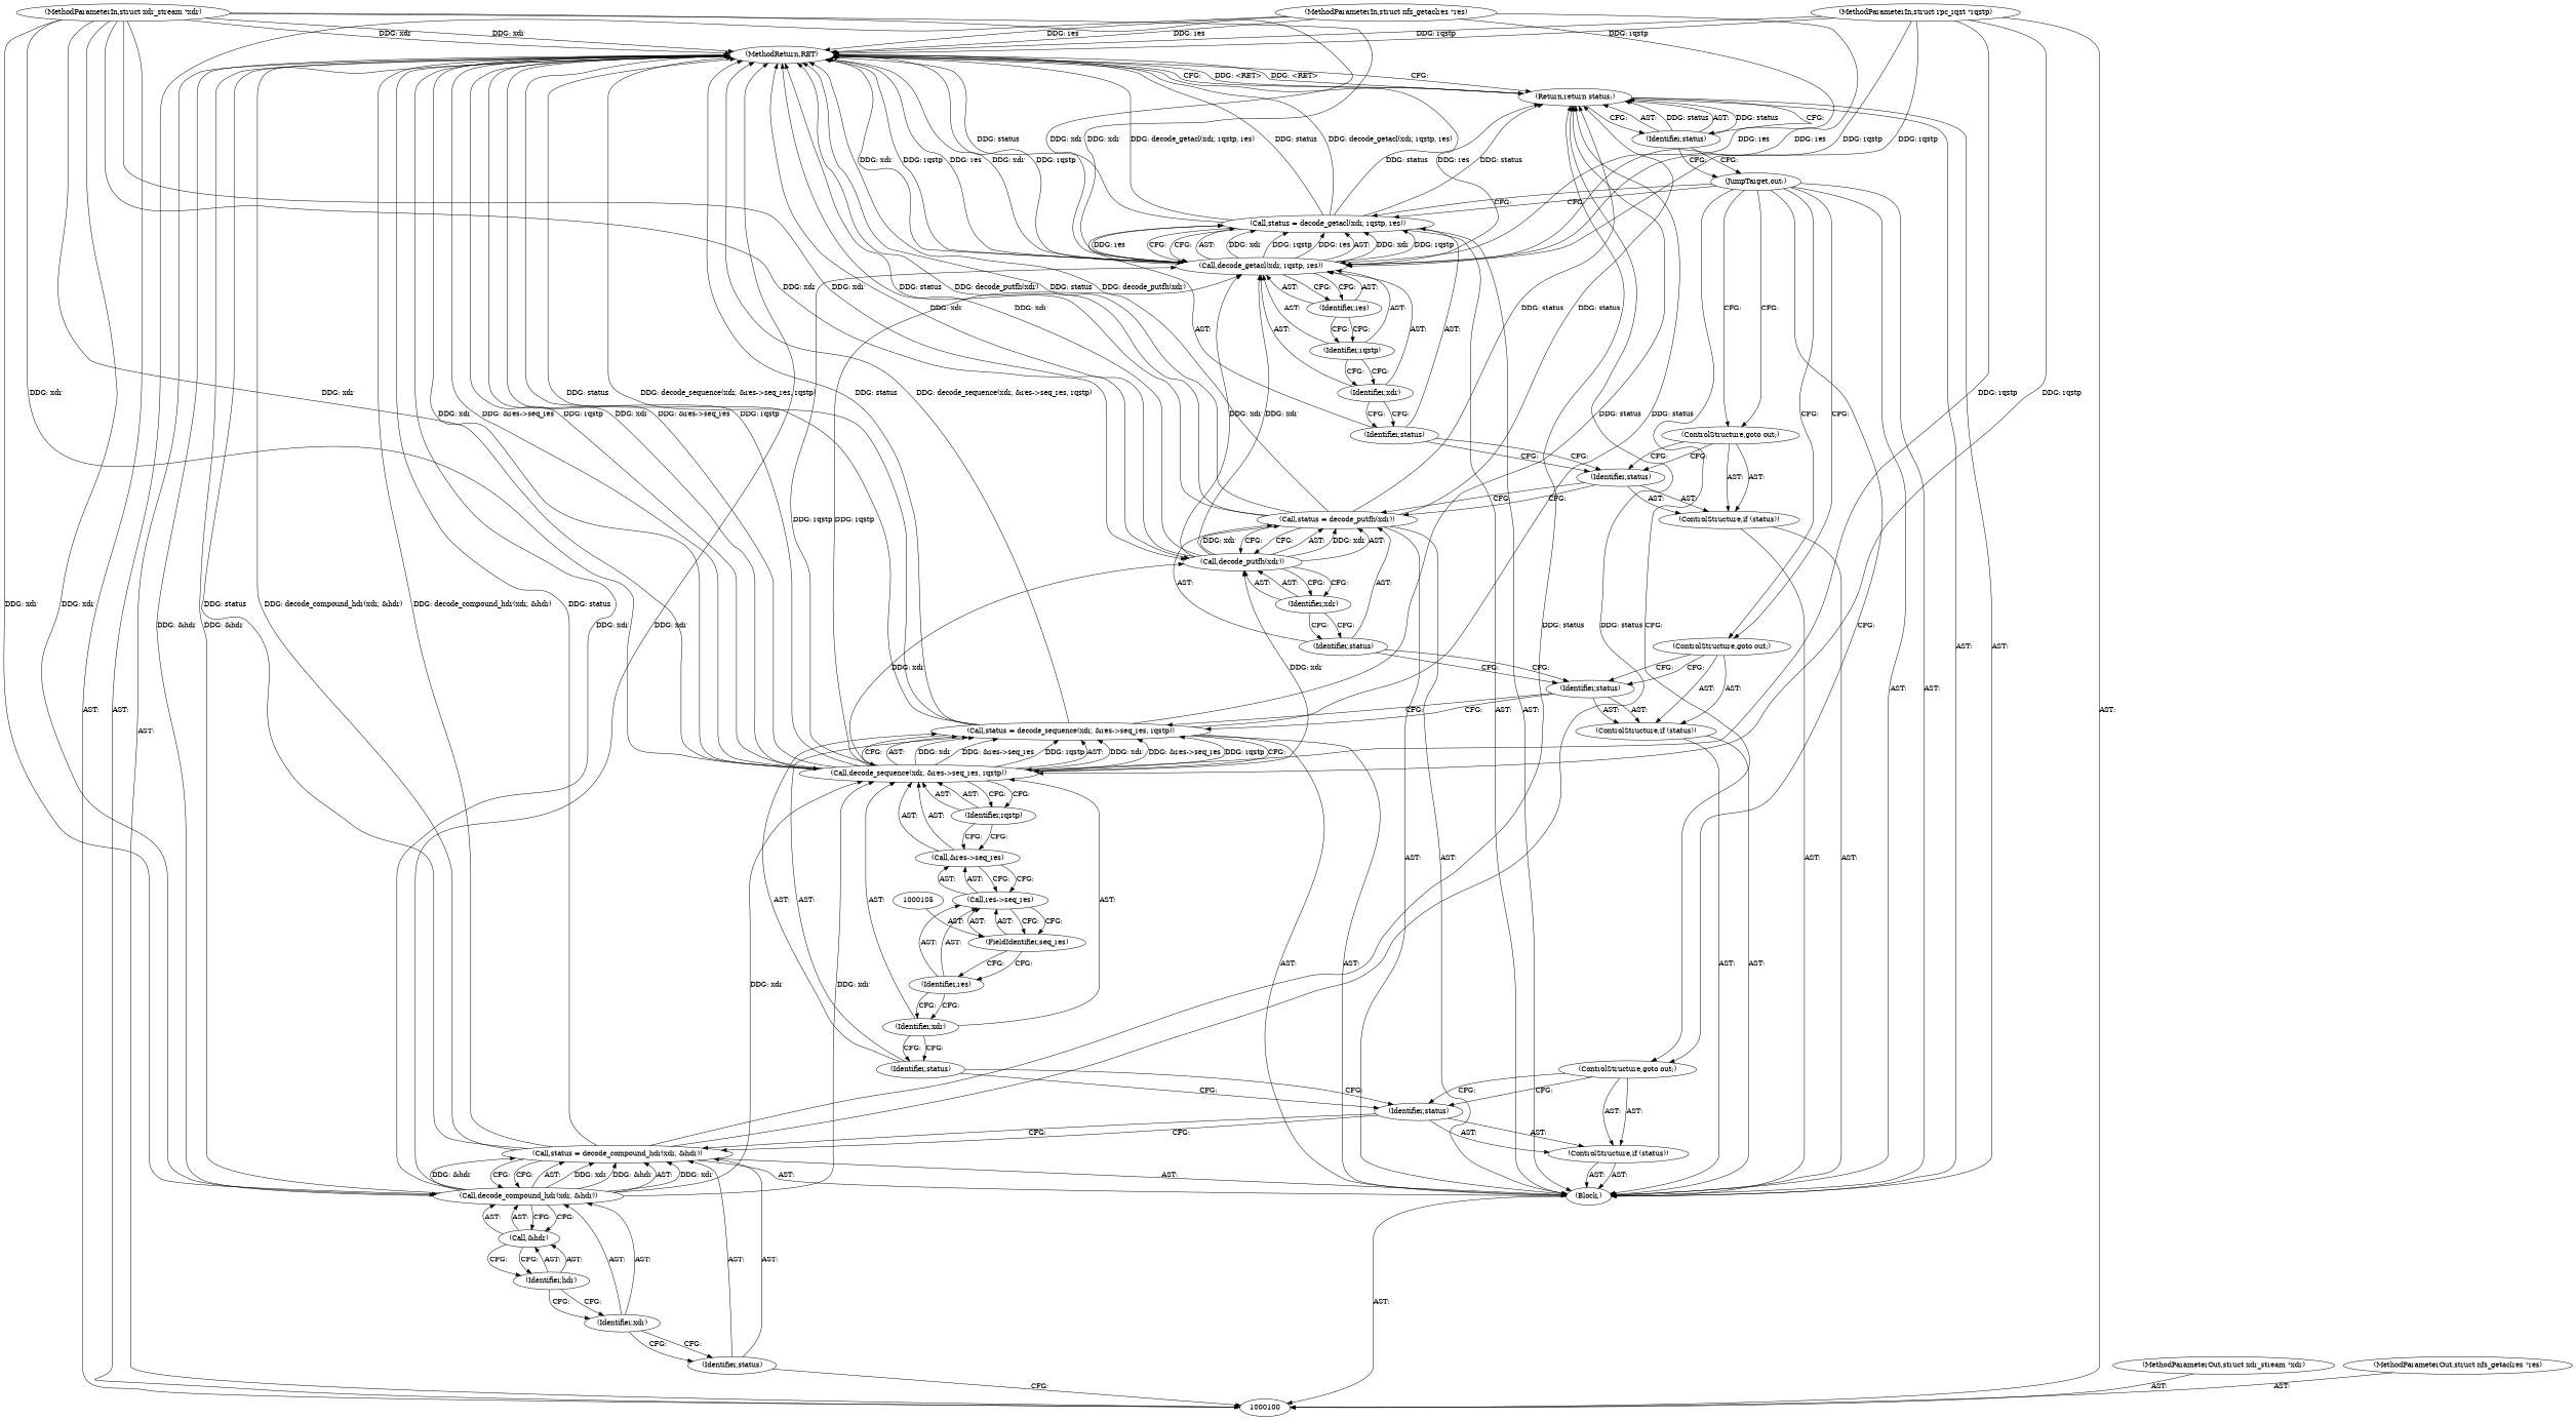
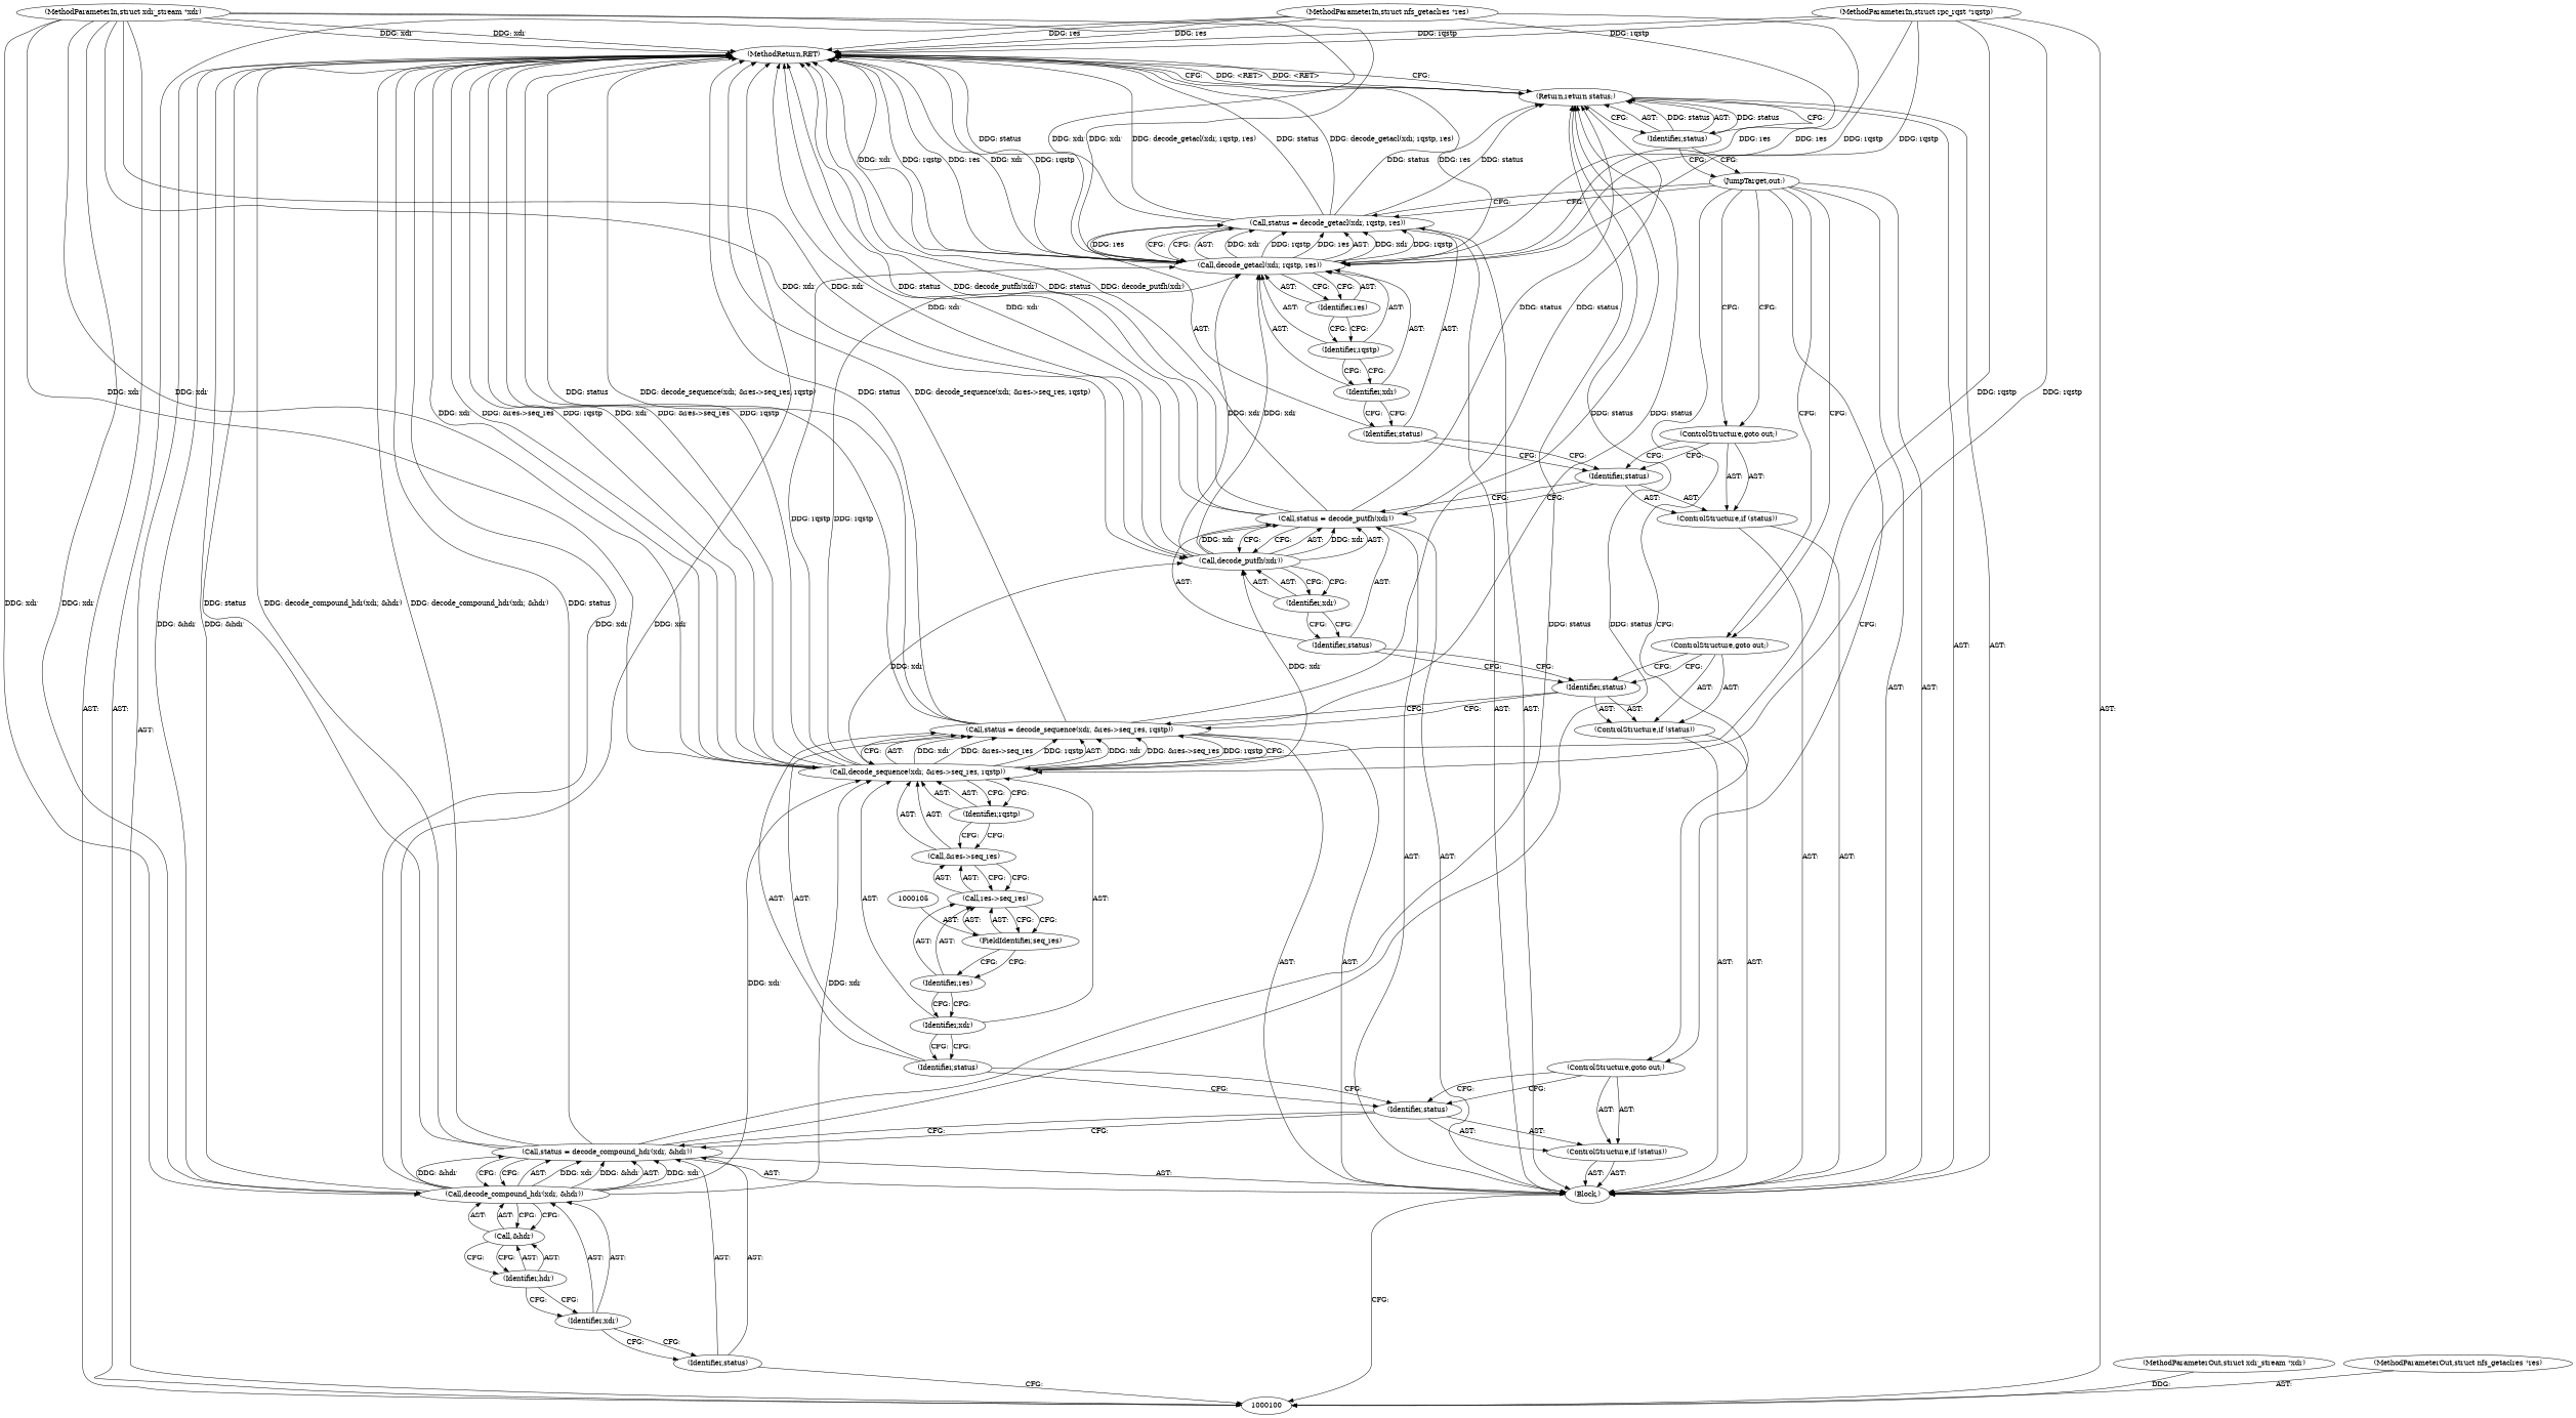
  digraph {
    n1 [label="(MethodReturn,RET)"]
    n2 [label="(Return,return status;)"]
    1000100
    n4 [label="(Block,)"]
    n5 [label="(Identifier,status)"]
    n6 [label="(MethodParameterIn,struct rpc_rqst *rqstp)"]
    n7 [label="(Call,decode_sequence(xdr, &res->seq_res, rqstp))"]
    n8 [label="(Call,decode_getacl(xdr, rqstp, res))"]
    n9 [label="(Call,decode_putfh(xdr))"]
    n10 [label="(Call,status = decode_sequence(xdr, &res->seq_res, rqstp))"]
    n11 [label="(Identifier,rqstp)"]
    n12 [label="(Call,status = decode_getacl(xdr, rqstp, res))"]
    n13 [label="(Identifier,res)"]
    n14 [label="(MethodParameterIn,struct xdr_stream *xdr)"]
    n15 [label="(Call,decode_compound_hdr(xdr, &hdr))"]
    n16 [label="(Call,status = decode_putfh(xdr))"]
    n17 [label="(Identifier,xdr)"]
    n18 [label="(Call,status = decode_compound_hdr(xdr, &hdr))"]
    n19 [label="(Call,&hdr)"]
    n20 [label="(MethodParameterOut,struct xdr_stream *xdr)"]
    n21 [label="(Identifier,status)"]
    n22 [label="(Identifier,status)"]
    n23 [label="(ControlStructure,if (status))"]
    n24 [label="(Call,&res->seq_res)"]
    n25 [label="(Identifier,xdr)"]
    n26 [label="(Call,res->seq_res)"]
    n27 [label="(FieldIdentifier,seq_res)"]
    n28 [label="(Identifier,res)"]
    n29 [label="(ControlStructure,if (status))"]
    n30 [label="(Identifier,status)"]
    n31 [label="(ControlStructure,goto out;)"]
    n32 [label="(Identifier,status)"]
    n33 [label="(ControlStructure,if (status))"]
    n34 [label="(Identifier,status)"]
    n35 [label="(ControlStructure,goto out;)"]
    n36 [label="(Identifier,status)"]
    n37 [label="(Identifier,rqstp)"]
    n38 [label="(Identifier,xdr)"]
    n39 [label="(JumpTarget,out:)"]
    n40 [label="(ControlStructure,goto out;)"]
    n41 [label="(MethodParameterIn,struct nfs_getaclres *res)"]
    n42 [label="(MethodParameterOut,struct nfs_getaclres *res)"]
    n43 [label="(Identifier,status)"]
    n44 [label="(Identifier,hdr)"]
    n45 [label="(Identifier,xdr)"]
    1000105
    n1 -> n2 [label="CFG: "]
    n1 -> n2 [label="CFG: "]
    n1 -> 1000100 [label="AST: "]
    n2 -> n1 [label="DDG: <RET>"]
    n2 -> n1 [label="DDG: <RET>"]
    n2 -> n4 [label="AST: "]
    n2 -> n4 [label="AST: "]
    n2 -> n5 [label="CFG: "]
    n2 -> n5 [label="CFG: "]
-   n4 -> 1000100 [label="AST: "]
+   n4 -> 1000100 [label="CFG: "]
    n5 -> n2 [label="AST: "]
    n5 -> n2 [label="DDG: status"]
    n5 -> n2 [label="AST: "]
    n5 -> n2 [label="DDG: status"]
    n5 -> n39 [label="CFG: "]
    n5 -> n39 [label="CFG: "]
    n6 -> n1 [label="DDG: rqstp"]
    n6 -> n1 [label="DDG: rqstp"]
    n6 -> 1000100 [label="AST: "]
    n6 -> n7 [label="DDG: rqstp"]
    n6 -> n7 [label="DDG: rqstp"]
    n6 -> n8 [label="DDG: rqstp"]
    n6 -> n8 [label="DDG: rqstp"]
    n7 -> n1 [label="DDG: xdr"]
    n7 -> n1 [label="DDG: &res->seq_res"]
    n7 -> n1 [label="DDG: rqstp"]
    n7 -> n1 [label="DDG: xdr"]
    n7 -> n1 [label="DDG: &res->seq_res"]
    n7 -> n1 [label="DDG: rqstp"]
    n7 -> n8 [label="DDG: rqstp"]
    n7 -> n8 [label="DDG: rqstp"]
    n7 -> n9 [label="DDG: xdr"]
    n7 -> n9 [label="DDG: xdr"]
    n7 -> n10 [label="AST: "]
    n7 -> n10 [label="DDG: xdr"]
    n7 -> n10 [label="DDG: &res->seq_res"]
    n7 -> n10 [label="DDG: rqstp"]
    n7 -> n10 [label="AST: "]
    n7 -> n10 [label="DDG: xdr"]
    n7 -> n10 [label="DDG: &res->seq_res"]
    n7 -> n10 [label="DDG: rqstp"]
    n7 -> n11 [label="CFG: "]
    n7 -> n11 [label="CFG: "]
    n8 -> n1 [label="DDG: rqstp"]
    n8 -> n1 [label="DDG: res"]
    n8 -> n1 [label="DDG: xdr"]
    n8 -> n1 [label="DDG: rqstp"]
    n8 -> n1 [label="DDG: res"]
    n8 -> n1 [label="DDG: xdr"]
    n8 -> n12 [label="AST: "]
    n8 -> n12 [label="DDG: xdr"]
    n8 -> n12 [label="DDG: rqstp"]
    n8 -> n12 [label="DDG: res"]
    n8 -> n12 [label="AST: "]
    n8 -> n12 [label="DDG: xdr"]
    n8 -> n12 [label="DDG: rqstp"]
    n8 -> n12 [label="DDG: res"]
    n8 -> n13 [label="CFG: "]
    n8 -> n13 [label="CFG: "]
    n9 -> n1 [label="DDG: xdr"]
    n9 -> n1 [label="DDG: xdr"]
    n9 -> n8 [label="DDG: xdr"]
    n9 -> n8 [label="DDG: xdr"]
    n9 -> n16 [label="AST: "]
    n9 -> n16 [label="DDG: xdr"]
    n9 -> n16 [label="AST: "]
    n9 -> n16 [label="DDG: xdr"]
    n9 -> n17 [label="CFG: "]
    n9 -> n17 [label="CFG: "]
    n10 -> n1 [label="DDG: status"]
    n10 -> n1 [label="DDG: decode_sequence(xdr, &res->seq_res, rqstp)"]
    n10 -> n1 [label="DDG: status"]
    n10 -> n1 [label="DDG: decode_sequence(xdr, &res->seq_res, rqstp)"]
    n10 -> n2 [label="DDG: status"]
    n10 -> n2 [label="DDG: status"]
    n10 -> n4 [label="AST: "]
    n10 -> n4 [label="AST: "]
    n10 -> n7 [label="CFG: "]
    n10 -> n7 [label="CFG: "]
    n11 -> n7 [label="AST: "]
    n11 -> n7 [label="AST: "]
    n11 -> n24 [label="CFG: "]
    n11 -> n24 [label="CFG: "]
    n12 -> n1 [label="DDG: status"]
    n12 -> n1 [label="DDG: decode_getacl(xdr, rqstp, res)"]
    n12 -> n1 [label="DDG: status"]
    n12 -> n1 [label="DDG: decode_getacl(xdr, rqstp, res)"]
    n12 -> n2 [label="DDG: status"]
    n12 -> n2 [label="DDG: status"]
    n12 -> n4 [label="AST: "]
    n12 -> n4 [label="AST: "]
    n12 -> n8 [label="CFG: "]
    n12 -> n8 [label="CFG: "]
    n13 -> n8 [label="AST: "]
    n13 -> n8 [label="AST: "]
    n13 -> n37 [label="CFG: "]
    n13 -> n37 [label="CFG: "]
    n14 -> n1 [label="DDG: xdr"]
    n14 -> n1 [label="DDG: xdr"]
    n14 -> 1000100 [label="AST: "]
    n14 -> n7 [label="DDG: xdr"]
    n14 -> n7 [label="DDG: xdr"]
    n14 -> n8 [label="DDG: xdr"]
    n14 -> n8 [label="DDG: xdr"]
    n14 -> n9 [label="DDG: xdr"]
    n14 -> n9 [label="DDG: xdr"]
    n14 -> n15 [label="DDG: xdr"]
    n14 -> n15 [label="DDG: xdr"]
    n15 -> n1 [label="DDG: xdr"]
    n15 -> n1 [label="DDG: &hdr"]
    n15 -> n1 [label="DDG: xdr"]
    n15 -> n1 [label="DDG: &hdr"]
    n15 -> n7 [label="DDG: xdr"]
    n15 -> n7 [label="DDG: xdr"]
    n15 -> n18 [label="AST: "]
    n15 -> n18 [label="DDG: xdr"]
    n15 -> n18 [label="DDG: &hdr"]
    n15 -> n18 [label="AST: "]
    n15 -> n18 [label="DDG: xdr"]
    n15 -> n18 [label="DDG: &hdr"]
    n15 -> n19 [label="CFG: "]
    n15 -> n19 [label="CFG: "]
    n16 -> n1 [label="DDG: decode_putfh(xdr)"]
    n16 -> n1 [label="DDG: status"]
    n16 -> n1 [label="DDG: decode_putfh(xdr)"]
    n16 -> n1 [label="DDG: status"]
    n16 -> n2 [label="DDG: status"]
    n16 -> n2 [label="DDG: status"]
    n16 -> n4 [label="AST: "]
    n16 -> n4 [label="AST: "]
    n16 -> n9 [label="CFG: "]
    n16 -> n9 [label="CFG: "]
    n17 -> n9 [label="AST: "]
    n17 -> n9 [label="AST: "]
    n17 -> n32 [label="CFG: "]
    n17 -> n32 [label="CFG: "]
    n18 -> n1 [label="DDG: status"]
    n18 -> n1 [label="DDG: decode_compound_hdr(xdr, &hdr)"]
    n18 -> n1 [label="DDG: status"]
    n18 -> n1 [label="DDG: decode_compound_hdr(xdr, &hdr)"]
    n18 -> n2 [label="DDG: status"]
    n18 -> n2 [label="DDG: status"]
    n18 -> n4 [label="AST: "]
    n18 -> n4 [label="AST: "]
    n18 -> n15 [label="CFG: "]
    n18 -> n15 [label="CFG: "]
    n19 -> n15 [label="AST: "]
    n19 -> n15 [label="AST: "]
    n19 -> n44 [label="CFG: "]
    n19 -> n44 [label="CFG: "]
-   n20 -> 1000100 [label="AST: "]
+   n20 -> 1000100 [label="DDG: "]
    n21 -> n10 [label="AST: "]
    n21 -> n10 [label="AST: "]
    n21 -> n22 [label="CFG: "]
    n21 -> n22 [label="CFG: "]
    n22 -> n18 [label="CFG: "]
    n22 -> n18 [label="CFG: "]
    n22 -> n23 [label="AST: "]
    n22 -> n23 [label="AST: "]
    n23 -> n4 [label="AST: "]
    n23 -> n4 [label="AST: "]
    n24 -> n7 [label="AST: "]
    n24 -> n7 [label="AST: "]
    n24 -> n26 [label="CFG: "]
    n24 -> n26 [label="CFG: "]
    n25 -> n7 [label="AST: "]
    n25 -> n7 [label="AST: "]
    n25 -> n21 [label="CFG: "]
    n25 -> n21 [label="CFG: "]
    n26 -> n24 [label="AST: "]
    n26 -> n24 [label="AST: "]
    n26 -> n27 [label="CFG: "]
    n26 -> n27 [label="CFG: "]
    n27 -> n26 [label="AST: "]
    n27 -> n26 [label="AST: "]
    n27 -> n28 [label="CFG: "]
    n27 -> n28 [label="CFG: "]
    n28 -> n25 [label="CFG: "]
    n28 -> n25 [label="CFG: "]
    n28 -> n26 [label="AST: "]
    n28 -> n26 [label="AST: "]
    n29 -> n4 [label="AST: "]
    n29 -> n4 [label="AST: "]
    n30 -> n10 [label="CFG: "]
    n30 -> n10 [label="CFG: "]
    n30 -> n29 [label="AST: "]
    n30 -> n29 [label="AST: "]
    n31 -> n29 [label="AST: "]
    n31 -> n29 [label="AST: "]
    n31 -> n30 [label="CFG: "]
    n31 -> n30 [label="CFG: "]
    n32 -> n16 [label="AST: "]
    n32 -> n16 [label="AST: "]
    n32 -> n30 [label="CFG: "]
    n32 -> n30 [label="CFG: "]
    n33 -> n4 [label="AST: "]
    n33 -> n4 [label="AST: "]
    n34 -> n16 [label="CFG: "]
    n34 -> n16 [label="CFG: "]
    n34 -> n33 [label="AST: "]
    n34 -> n33 [label="AST: "]
    n35 -> n33 [label="AST: "]
    n35 -> n33 [label="AST: "]
    n35 -> n34 [label="CFG: "]
    n35 -> n34 [label="CFG: "]
    n36 -> n12 [label="AST: "]
    n36 -> n12 [label="AST: "]
    n36 -> n34 [label="CFG: "]
    n36 -> n34 [label="CFG: "]
    n37 -> n8 [label="AST: "]
    n37 -> n8 [label="AST: "]
    n37 -> n38 [label="CFG: "]
    n37 -> n38 [label="CFG: "]
    n38 -> n8 [label="AST: "]
    n38 -> n8 [label="AST: "]
    n38 -> n36 [label="CFG: "]
    n38 -> n36 [label="CFG: "]
    n39 -> n4 [label="AST: "]
    n39 -> n4 [label="AST: "]
    n39 -> n12 [label="CFG: "]
    n39 -> n12 [label="CFG: "]
    n39 -> n31 [label="CFG: "]
    n39 -> n31 [label="CFG: "]
    n39 -> n35 [label="CFG: "]
    n39 -> n35 [label="CFG: "]
    n39 -> n40 [label="CFG: "]
    n39 -> n40 [label="CFG: "]
    n40 -> n22 [label="CFG: "]
    n40 -> n22 [label="CFG: "]
    n40 -> n23 [label="AST: "]
    n40 -> n23 [label="AST: "]
    n41 -> n1 [label="DDG: res"]
    n41 -> n1 [label="DDG: res"]
    n41 -> 1000100 [label="AST: "]
    n41 -> n8 [label="DDG: res"]
    n41 -> n8 [label="DDG: res"]
    n42 -> 1000100 [label="AST: "]
    n43 -> 1000100 [label="CFG: "]
    n43 -> n18 [label="AST: "]
    n43 -> n18 [label="AST: "]
    n44 -> n19 [label="AST: "]
    n44 -> n19 [label="AST: "]
    n44 -> n45 [label="CFG: "]
    n44 -> n45 [label="CFG: "]
    n45 -> n15 [label="AST: "]
    n45 -> n15 [label="AST: "]
    n45 -> n43 [label="CFG: "]
    n45 -> n43 [label="CFG: "]
    1000105 -> n27 [label="AST: "]
  }
